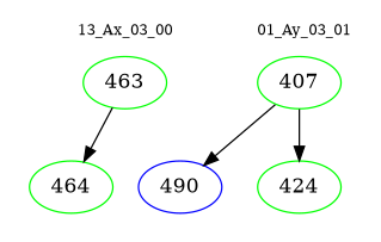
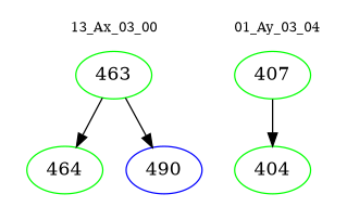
  digraph {
    node [color=green]
    edge [color=black]
    n1 [label=463]
    n2 [color=blue label=490]
    n3 [label=464]
    n4 [label=407]
-   n5 [label=424]
+   n5 [label=404]
    subgraph cluster_1 {
      color=white
      fontsize=10
      label="13_Ax_03_00"
      n1
      n2
      n3
    }
    subgraph cluster_2 {
      color=white
      fontsize=10
-     label="01_Ay_03_01"
+     label="01_Ay_03_04"
      n4
      n5
    }
-   n4 -> n2
+   n1 -> n2
    n1 -> n3
    n4 -> n5
  }
